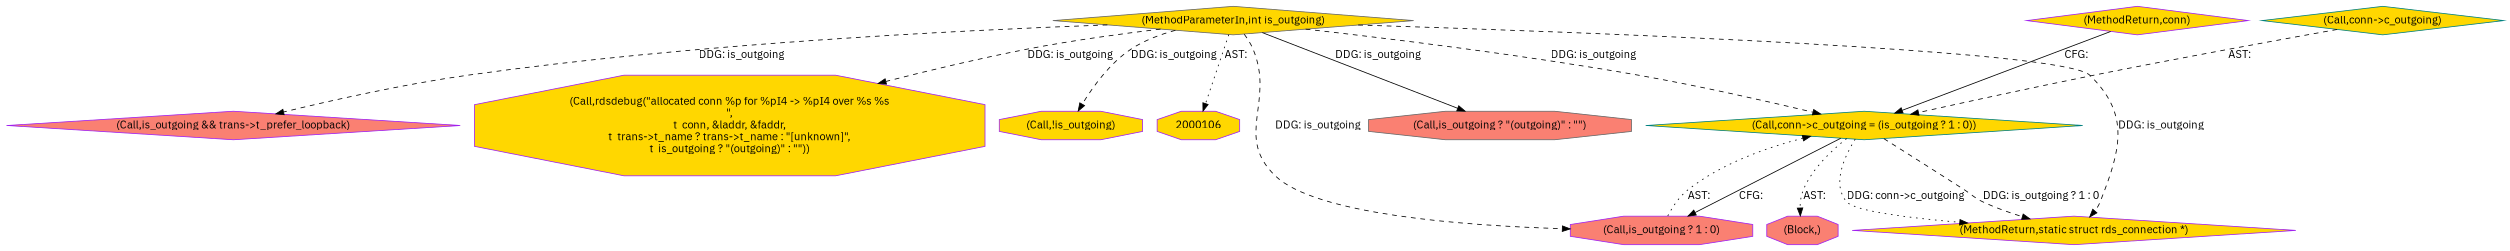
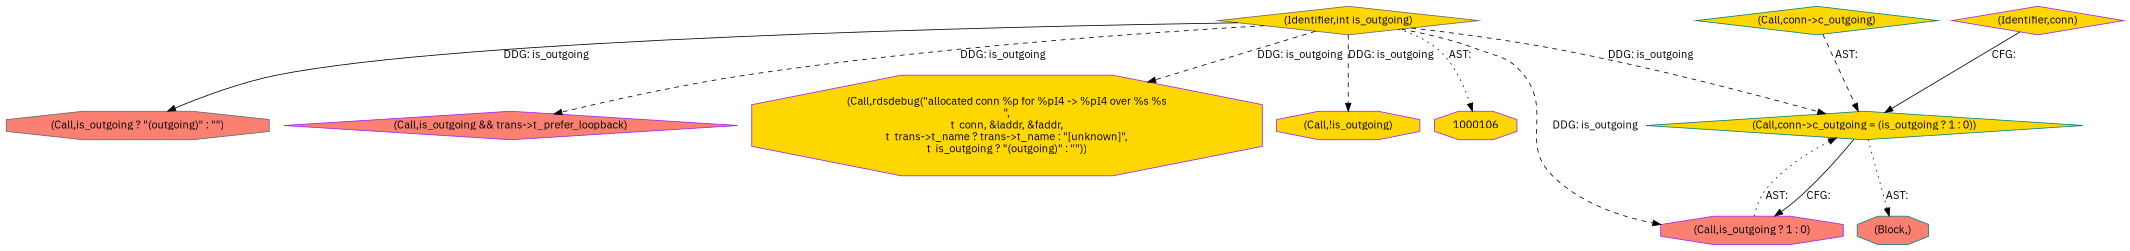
  digraph {
    fontname="IBM Plex Sans"
    node [color=purple fillcolor=gold fontname="IBM Plex Sans" shape=diamond style=filled]
    edge [fontname="IBM Plex Sans" style=dashed]
    n1 [color=teal label="(Call,conn->c_outgoing = (is_outgoing ? 1 : 0))"]
    n2 [fillcolor=salmon label="(Call,is_outgoing ? 1 : 0)" shape=octagon]
-   n3 [fillcolor=salmon label="(Block,)" shape=octagon]
-   n4 [label="(MethodReturn,static struct rds_connection *)"]
-   n5 [color=gray40 label="(MethodParameterIn,int is_outgoing)"]
+   n3 [color=teal fillcolor=salmon label="(Block,)" shape=octagon]
+   n5 [color=gray40 label="(Identifier,int is_outgoing)"]
    n6 [color=gray40 fillcolor=salmon label="(Call,is_outgoing ? \"(outgoing)\" : \"\")" shape=octagon]
    n7 [fillcolor=salmon label="(Call,is_outgoing && trans->t_prefer_loopback)"]
    n8 [label="(Call,rdsdebug(\"allocated conn %p for %pI4 -> %pI4 over %s %s\n\",\n\t  conn, &laddr, &faddr,\n\t  trans->t_name ? trans->t_name : \"[unknown]\",\n\t  is_outgoing ? \"(outgoing)\" : \"\"))" shape=octagon]
    n9 [label="(Call,!is_outgoing)" shape=octagon]
-   1000106 [shape=octagon label=2000106]
+   1000106 [shape=octagon]
    n11 [color=teal label="(Call,conn->c_outgoing)"]
-   n12 [label="(MethodReturn,conn)"]
+   n12 [label="(Identifier,conn)"]
    n1 -> n2 [label="CFG: " style=solid]
    n1 -> n3 [label="AST: " style=dotted]
-   n1 -> n4 [label="DDG: conn->c_outgoing" style=dotted]
-   n1 -> n4 [label="DDG: is_outgoing ? 1 : 0"]
    n2 -> n1 [label="AST: " style=dotted]
    n5 -> n1 [label="DDG: is_outgoing"]
    n5 -> n2 [label="DDG: is_outgoing"]
-   n5 -> n4 [label="DDG: is_outgoing"]
    n5 -> n6 [label="DDG: is_outgoing" style=solid]
    n5 -> n7 [label="DDG: is_outgoing"]
    n5 -> n8 [label="DDG: is_outgoing"]
    n5 -> n9 [label="DDG: is_outgoing"]
    n5 -> 1000106 [label="AST: " style=dotted]
    n11 -> n1 [label="AST: "]
    n12 -> n1 [label="CFG: " style=solid]
  }
